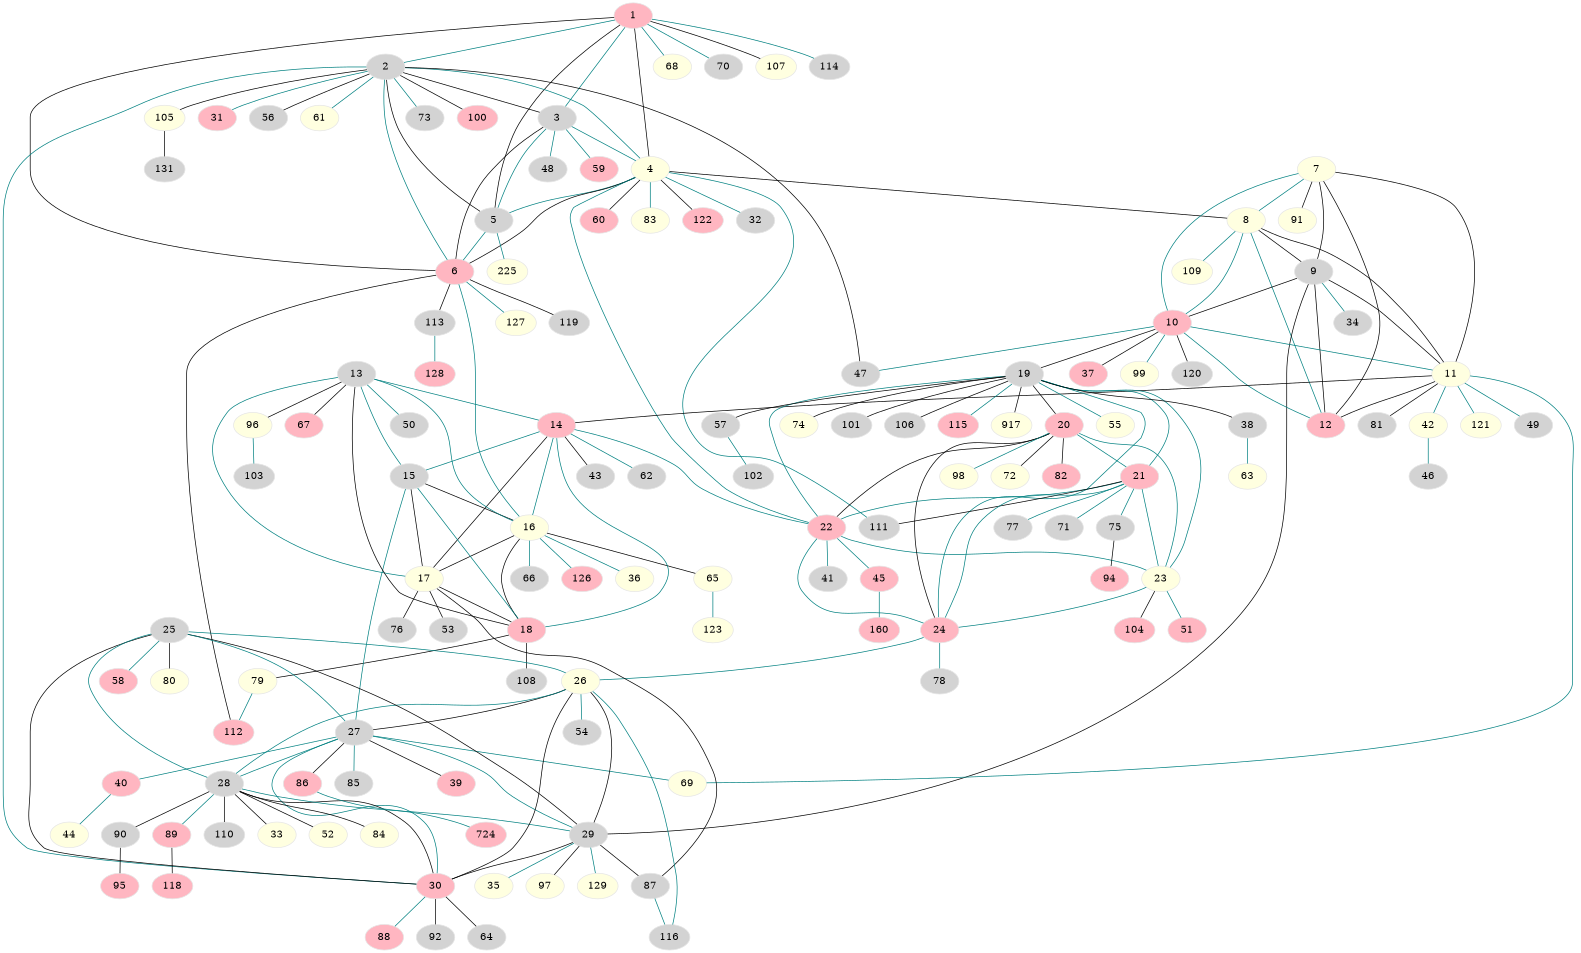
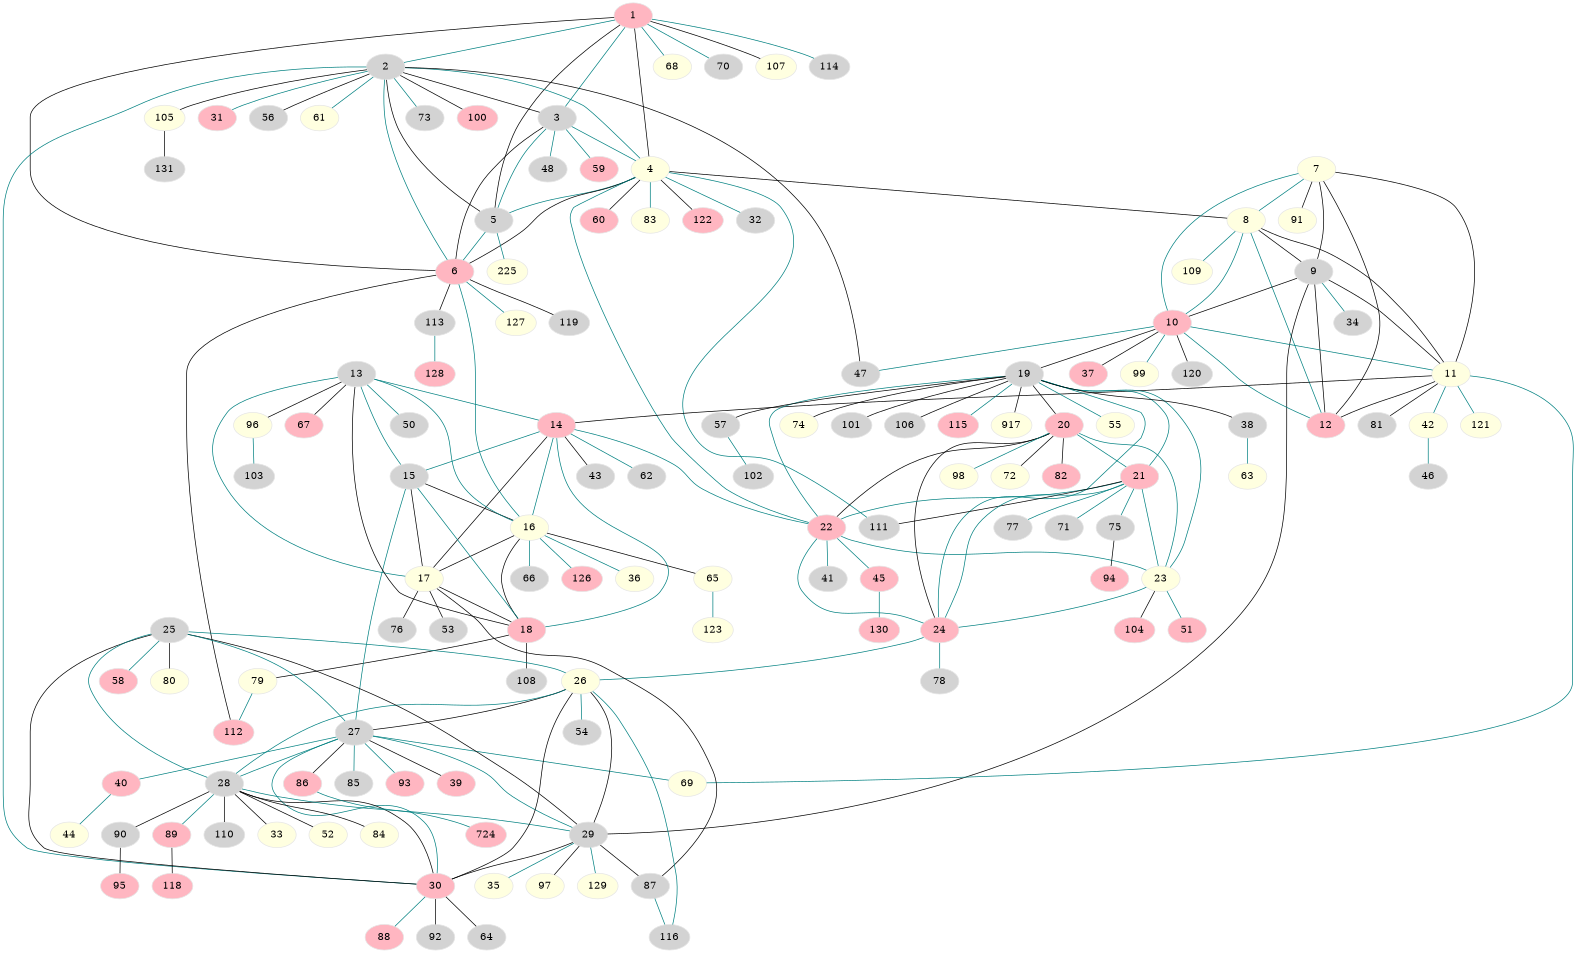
  graph {
    node [color=gray90 fillcolor=lightgrey style=filled]
    edge [color=teal]
    1 [fillcolor=lightpink]
    2
    3
    4 [fillcolor=lightyellow]
    5
    6 [fillcolor=lightpink]
    68 [fillcolor=lightyellow]
    70
    107 [fillcolor=lightyellow]
    114
    30 [fillcolor=lightpink]
    31 [fillcolor=lightpink]
    47
    56
    61 [fillcolor=lightyellow]
    73
    100 [fillcolor=lightpink]
    105 [fillcolor=lightyellow]
    48
    59 [fillcolor=lightpink]
    8 [fillcolor=lightyellow]
    22 [fillcolor=lightpink]
    32
    60 [fillcolor=lightpink]
    83 [fillcolor=lightyellow]
    111
    122 [fillcolor=lightpink]
    n28 [fillcolor=lightyellow label=225]
    16 [fillcolor=lightyellow]
    112 [fillcolor=lightpink]
    113
    119
    127 [fillcolor=lightyellow]
    64
    88 [fillcolor=lightpink]
    92
    131
    9
    10 [fillcolor=lightpink]
    11 [fillcolor=lightyellow]
    12 [fillcolor=lightpink]
    109 [fillcolor=lightyellow]
    23 [fillcolor=lightyellow]
    24 [fillcolor=lightpink]
    41
    45 [fillcolor=lightpink]
    17 [fillcolor=lightyellow]
    18 [fillcolor=lightpink]
    36 [fillcolor=lightyellow]
    65 [fillcolor=lightyellow]
    66
    126 [fillcolor=lightpink]
    128 [fillcolor=lightpink]
    7 [fillcolor=lightyellow]
    91 [fillcolor=lightyellow]
    29
    34
    19
    37 [fillcolor=lightpink]
    99 [fillcolor=lightyellow]
    120
    14 [fillcolor=lightpink]
    42 [fillcolor=lightyellow]
-   49
    69 [fillcolor=lightyellow]
    81
    121 [fillcolor=lightyellow]
    87
    35 [fillcolor=lightyellow]
    97 [fillcolor=lightyellow]
    129 [fillcolor=lightyellow]
    20 [fillcolor=lightpink]
    21 [fillcolor=lightpink]
    38
    55 [fillcolor=lightyellow]
    57
    74 [fillcolor=lightyellow]
    101
    106
    115 [fillcolor=lightpink]
    n81 [fillcolor=lightyellow label=917]
    15
    43
    62
    46
    13
    50
    67 [fillcolor=lightpink]
    96 [fillcolor=lightyellow]
    27
    53
    76
    79 [fillcolor=lightyellow]
    108
    103
    28
    39 [fillcolor=lightpink]
    40 [fillcolor=lightpink]
    85
    86 [fillcolor=lightpink]
+   93 [fillcolor=lightpink]
    123 [fillcolor=lightyellow]
    116
    72 [fillcolor=lightyellow]
    82 [fillcolor=lightpink]
    98 [fillcolor=lightyellow]
    71
    75
    77
    51 [fillcolor=lightpink]
    104 [fillcolor=lightpink]
    26 [fillcolor=lightyellow]
    78
    63 [fillcolor=lightyellow]
    102
    94 [fillcolor=lightpink]
-   130 [fillcolor=lightpink label=160]
+   130 [fillcolor=lightpink]
    54
    25
    58 [fillcolor=lightpink]
    80 [fillcolor=lightyellow]
    33 [fillcolor=lightyellow]
    52 [fillcolor=lightyellow]
    84 [fillcolor=lightyellow]
    89 [fillcolor=lightpink]
    90
    110
    44 [fillcolor=lightyellow]
    n129 [fillcolor=lightpink label=724]
    118 [fillcolor=lightpink]
    95 [fillcolor=lightpink]
    1 -- 2
    1 -- 3
    1 -- 4 [color=black]
    1 -- 5 [color=black]
    1 -- 6 [color=black]
    1 -- 68
    1 -- 70
    1 -- 107 [color=black]
    1 -- 114
    2 -- 3 [color=black]
    2 -- 4
    2 -- 5 [color=black]
    2 -- 6
    2 -- 30
    2 -- 31
    2 -- 47 [color=black]
    2 -- 56 [color=black]
    2 -- 61
    2 -- 73
    2 -- 100 [color=black]
    2 -- 105 [color=black]
    3 -- 4
    3 -- 5
    3 -- 6 [color=black]
    3 -- 48
    3 -- 59
    4 -- 5
    4 -- 6 [color=black]
    4 -- 8 [color=black]
    4 -- 22
    4 -- 32
    4 -- 60 [color=black]
    4 -- 83
    4 -- 111
    4 -- 122 [color=black]
    5 -- 6
    5 -- n28
    6 -- 16
    6 -- 112 [color=black]
    6 -- 113 [color=black]
    6 -- 119 [color=black]
    6 -- 127
    30 -- 64 [color=black]
    30 -- 88
    30 -- 92 [color=black]
    105 -- 131 [color=black]
    8 -- 9 [color=black]
    8 -- 10
    8 -- 11 [color=black]
    8 -- 12
    8 -- 109
    22 -- 23
    22 -- 24
    22 -- 41
    22 -- 45
    16 -- 17 [color=black]
    16 -- 18 [color=black]
    16 -- 36
    16 -- 65 [color=black]
    16 -- 66
    16 -- 126
    113 -- 128
    9 -- 10 [color=black]
    9 -- 11 [color=black]
    9 -- 12 [color=black]
    9 -- 29 [color=black]
    9 -- 34
    10 -- 47
    10 -- 11
    10 -- 12
    10 -- 19 [color=black]
    10 -- 37 [color=black]
    10 -- 99
    10 -- 120 [color=black]
    11 -- 12 [color=black]
    11 -- 14 [color=black]
    11 -- 42
-   11 -- 49
    11 -- 69
    11 -- 81 [color=black]
    11 -- 121
    23 -- 24
    23 -- 51
    23 -- 104 [color=black]
    24 -- 26
    24 -- 78
    45 -- 130
    17 -- 18 [color=black]
    17 -- 87 [color=black]
    17 -- 53 [color=black]
    17 -- 76 [color=black]
    18 -- 79 [color=black]
    18 -- 108 [color=black]
    65 -- 123
    7 -- 8
    7 -- 9 [color=black]
    7 -- 10
    7 -- 11 [color=black]
    7 -- 12 [color=black]
    7 -- 91 [color=black]
    29 -- 30 [color=black]
    29 -- 87 [color=black]
    29 -- 35
    29 -- 97 [color=black]
    29 -- 129
    19 -- 22
    19 -- 23
    19 -- 24
    19 -- 20 [color=black]
    19 -- 21
    19 -- 38 [color=black]
    19 -- 55
    19 -- 57 [color=black]
    19 -- 74 [color=black]
    19 -- 101 [color=black]
    19 -- 106 [color=black]
    19 -- 115
    19 -- n81 [color=black]
    14 -- 22
    14 -- 16
    14 -- 17 [color=black]
    14 -- 18
    14 -- 15
    14 -- 43 [color=black]
    14 -- 62
    42 -- 46
    87 -- 116
    20 -- 22 [color=black]
    20 -- 23
    20 -- 24 [color=black]
    20 -- 21
    20 -- 72 [color=black]
    20 -- 82 [color=black]
    20 -- 98
    21 -- 22
    21 -- 111 [color=black]
    21 -- 23
    21 -- 24
    21 -- 71
    21 -- 75
    21 -- 77
    38 -- 63
    57 -- 102
    15 -- 16 [color=black]
    15 -- 17 [color=black]
    15 -- 18
    15 -- 27
    13 -- 16
    13 -- 17
    13 -- 18 [color=black]
    13 -- 14
    13 -- 15
    13 -- 50
    13 -- 67 [color=black]
    13 -- 96 [color=black]
    96 -- 103
    27 -- 30
    27 -- 29
    27 -- 69
    27 -- 28
    27 -- 39 [color=black]
    27 -- 40
    27 -- 85
    27 -- 86 [color=black]
+   27 -- 93
    79 -- 112
    28 -- 30 [color=black]
    28 -- 29
    28 -- 33 [color=black]
    28 -- 52 [color=black]
    28 -- 84 [color=black]
    28 -- 89
    28 -- 90 [color=black]
    28 -- 110 [color=black]
    40 -- 44
    86 -- n129
    75 -- 94 [color=black]
    26 -- 30 [color=black]
    26 -- 29 [color=black]
    26 -- 27 [color=black]
    26 -- 28
    26 -- 116
    26 -- 54
    25 -- 30 [color=black]
    25 -- 29 [color=black]
    25 -- 27
    25 -- 28
    25 -- 26
    25 -- 58
    25 -- 80 [color=black]
    89 -- 118 [color=black]
    90 -- 95 [color=black]
  }
